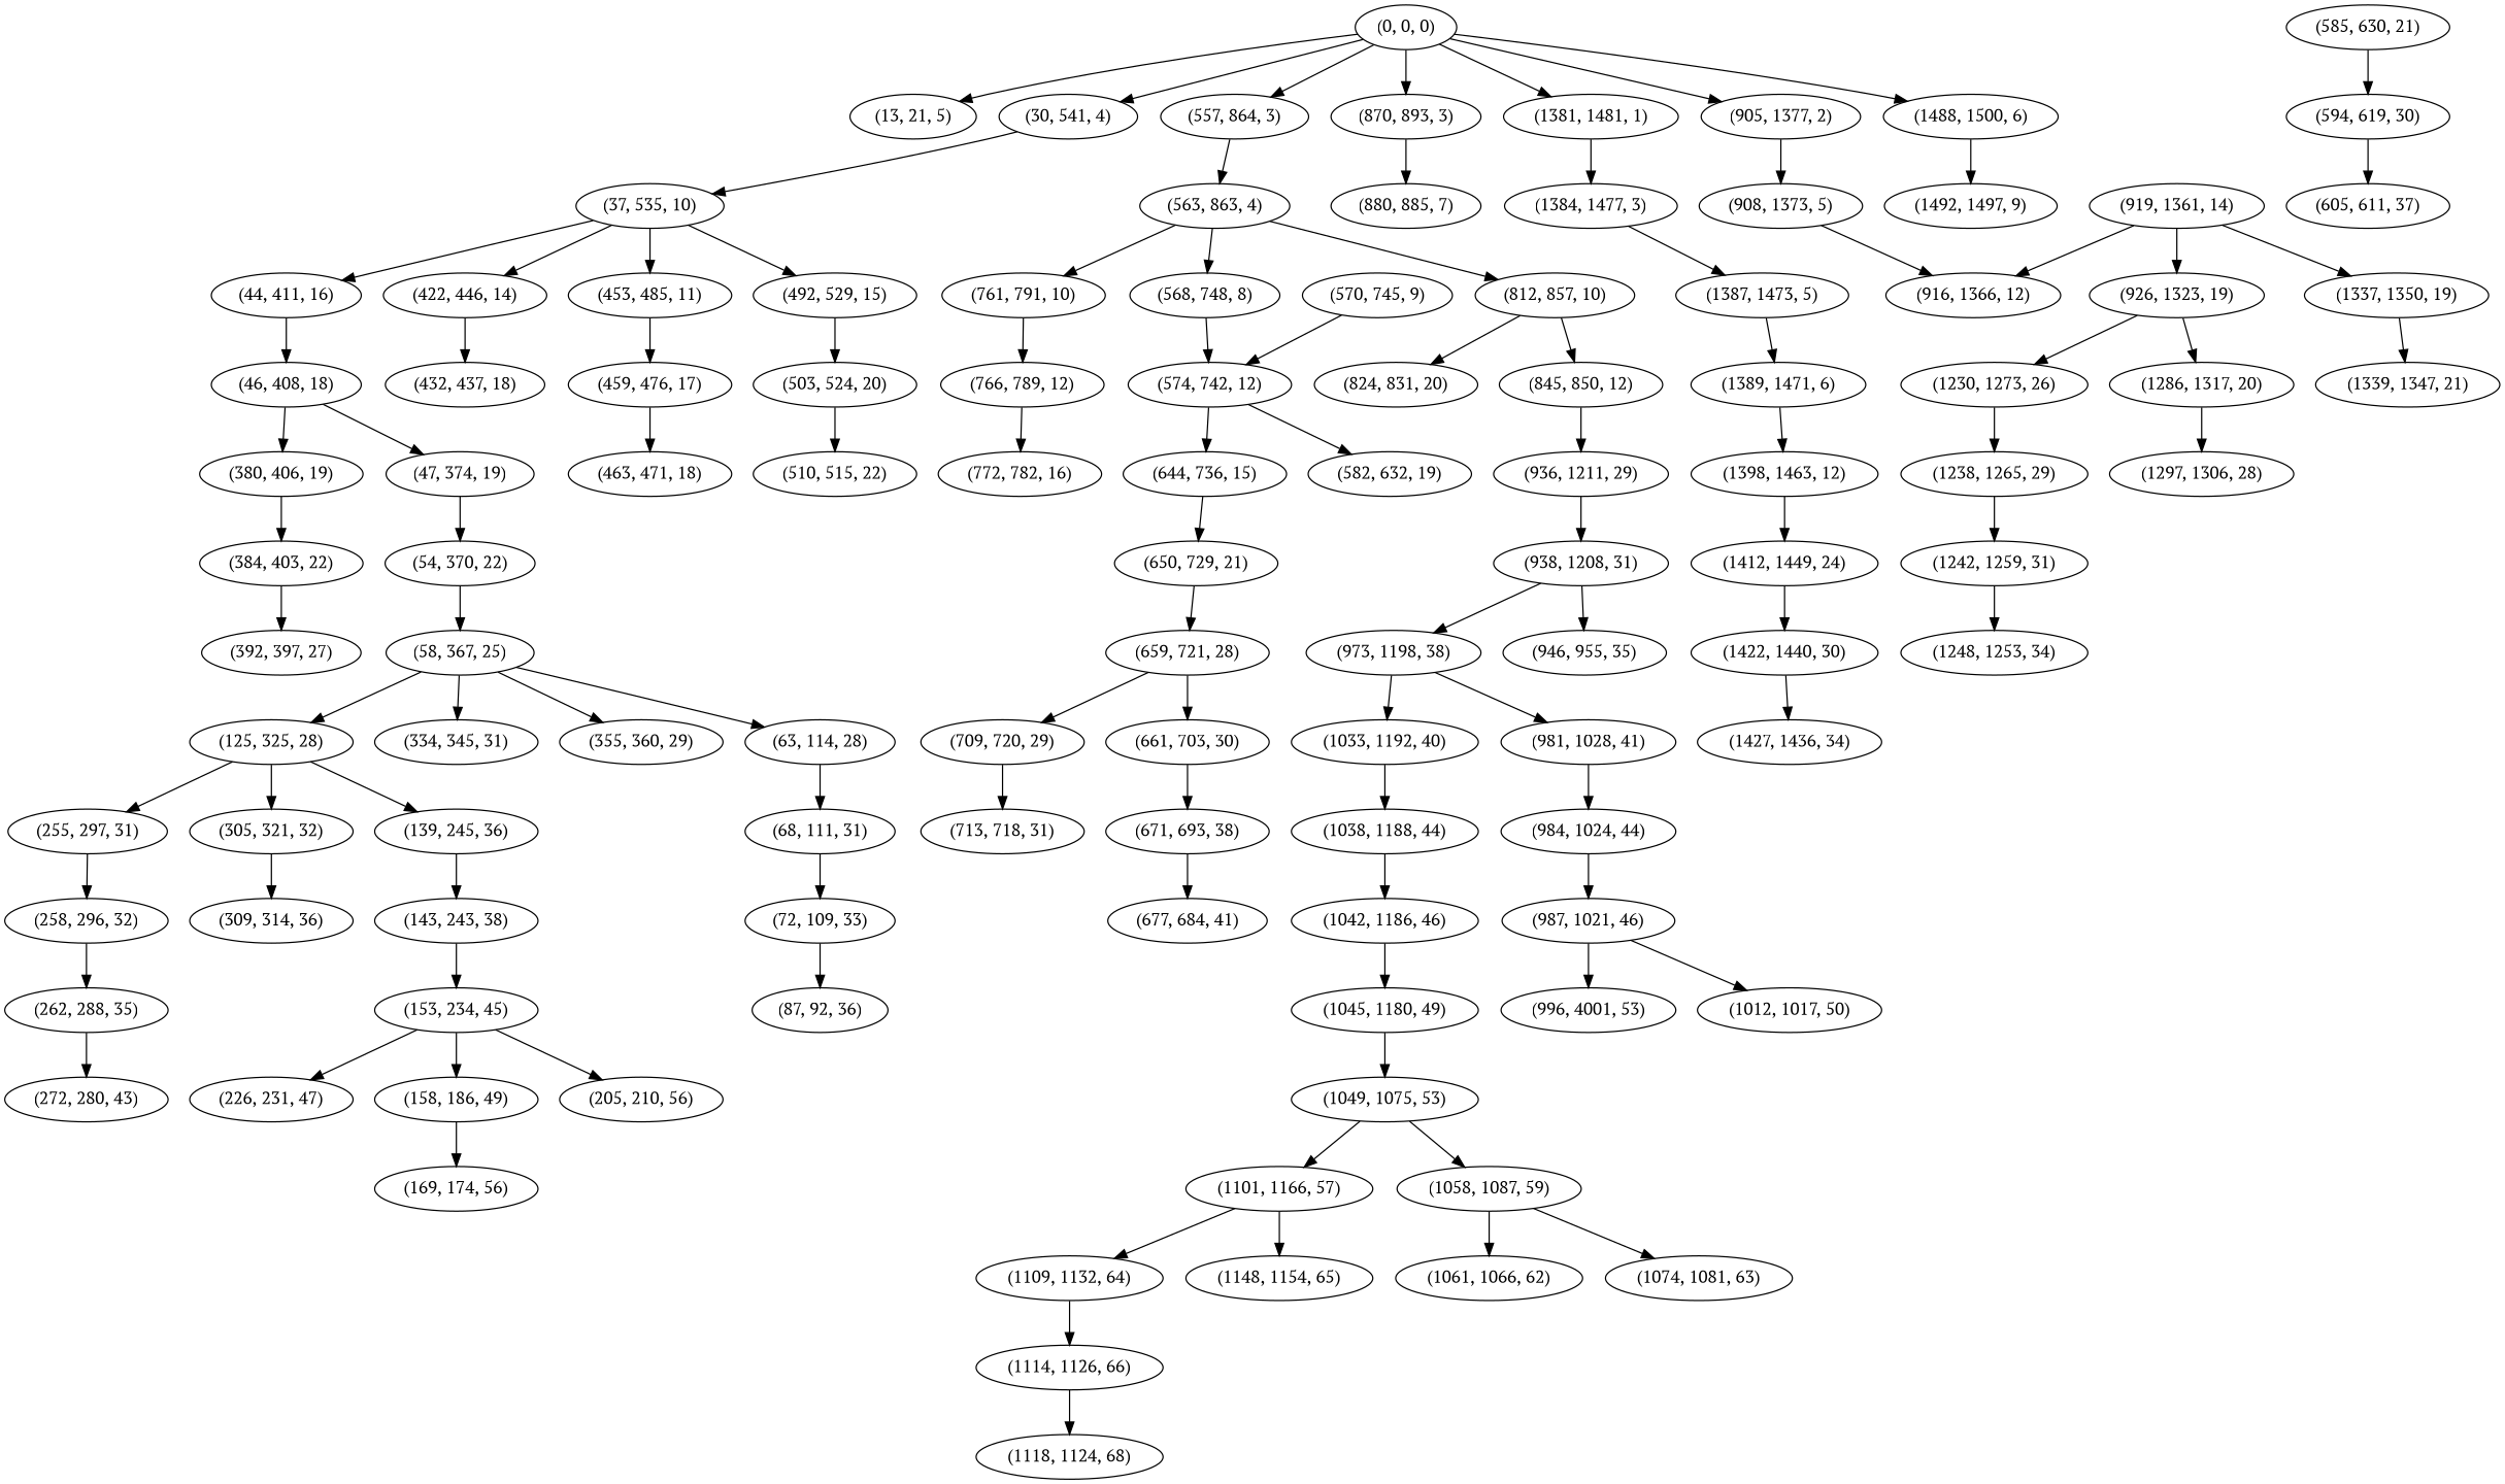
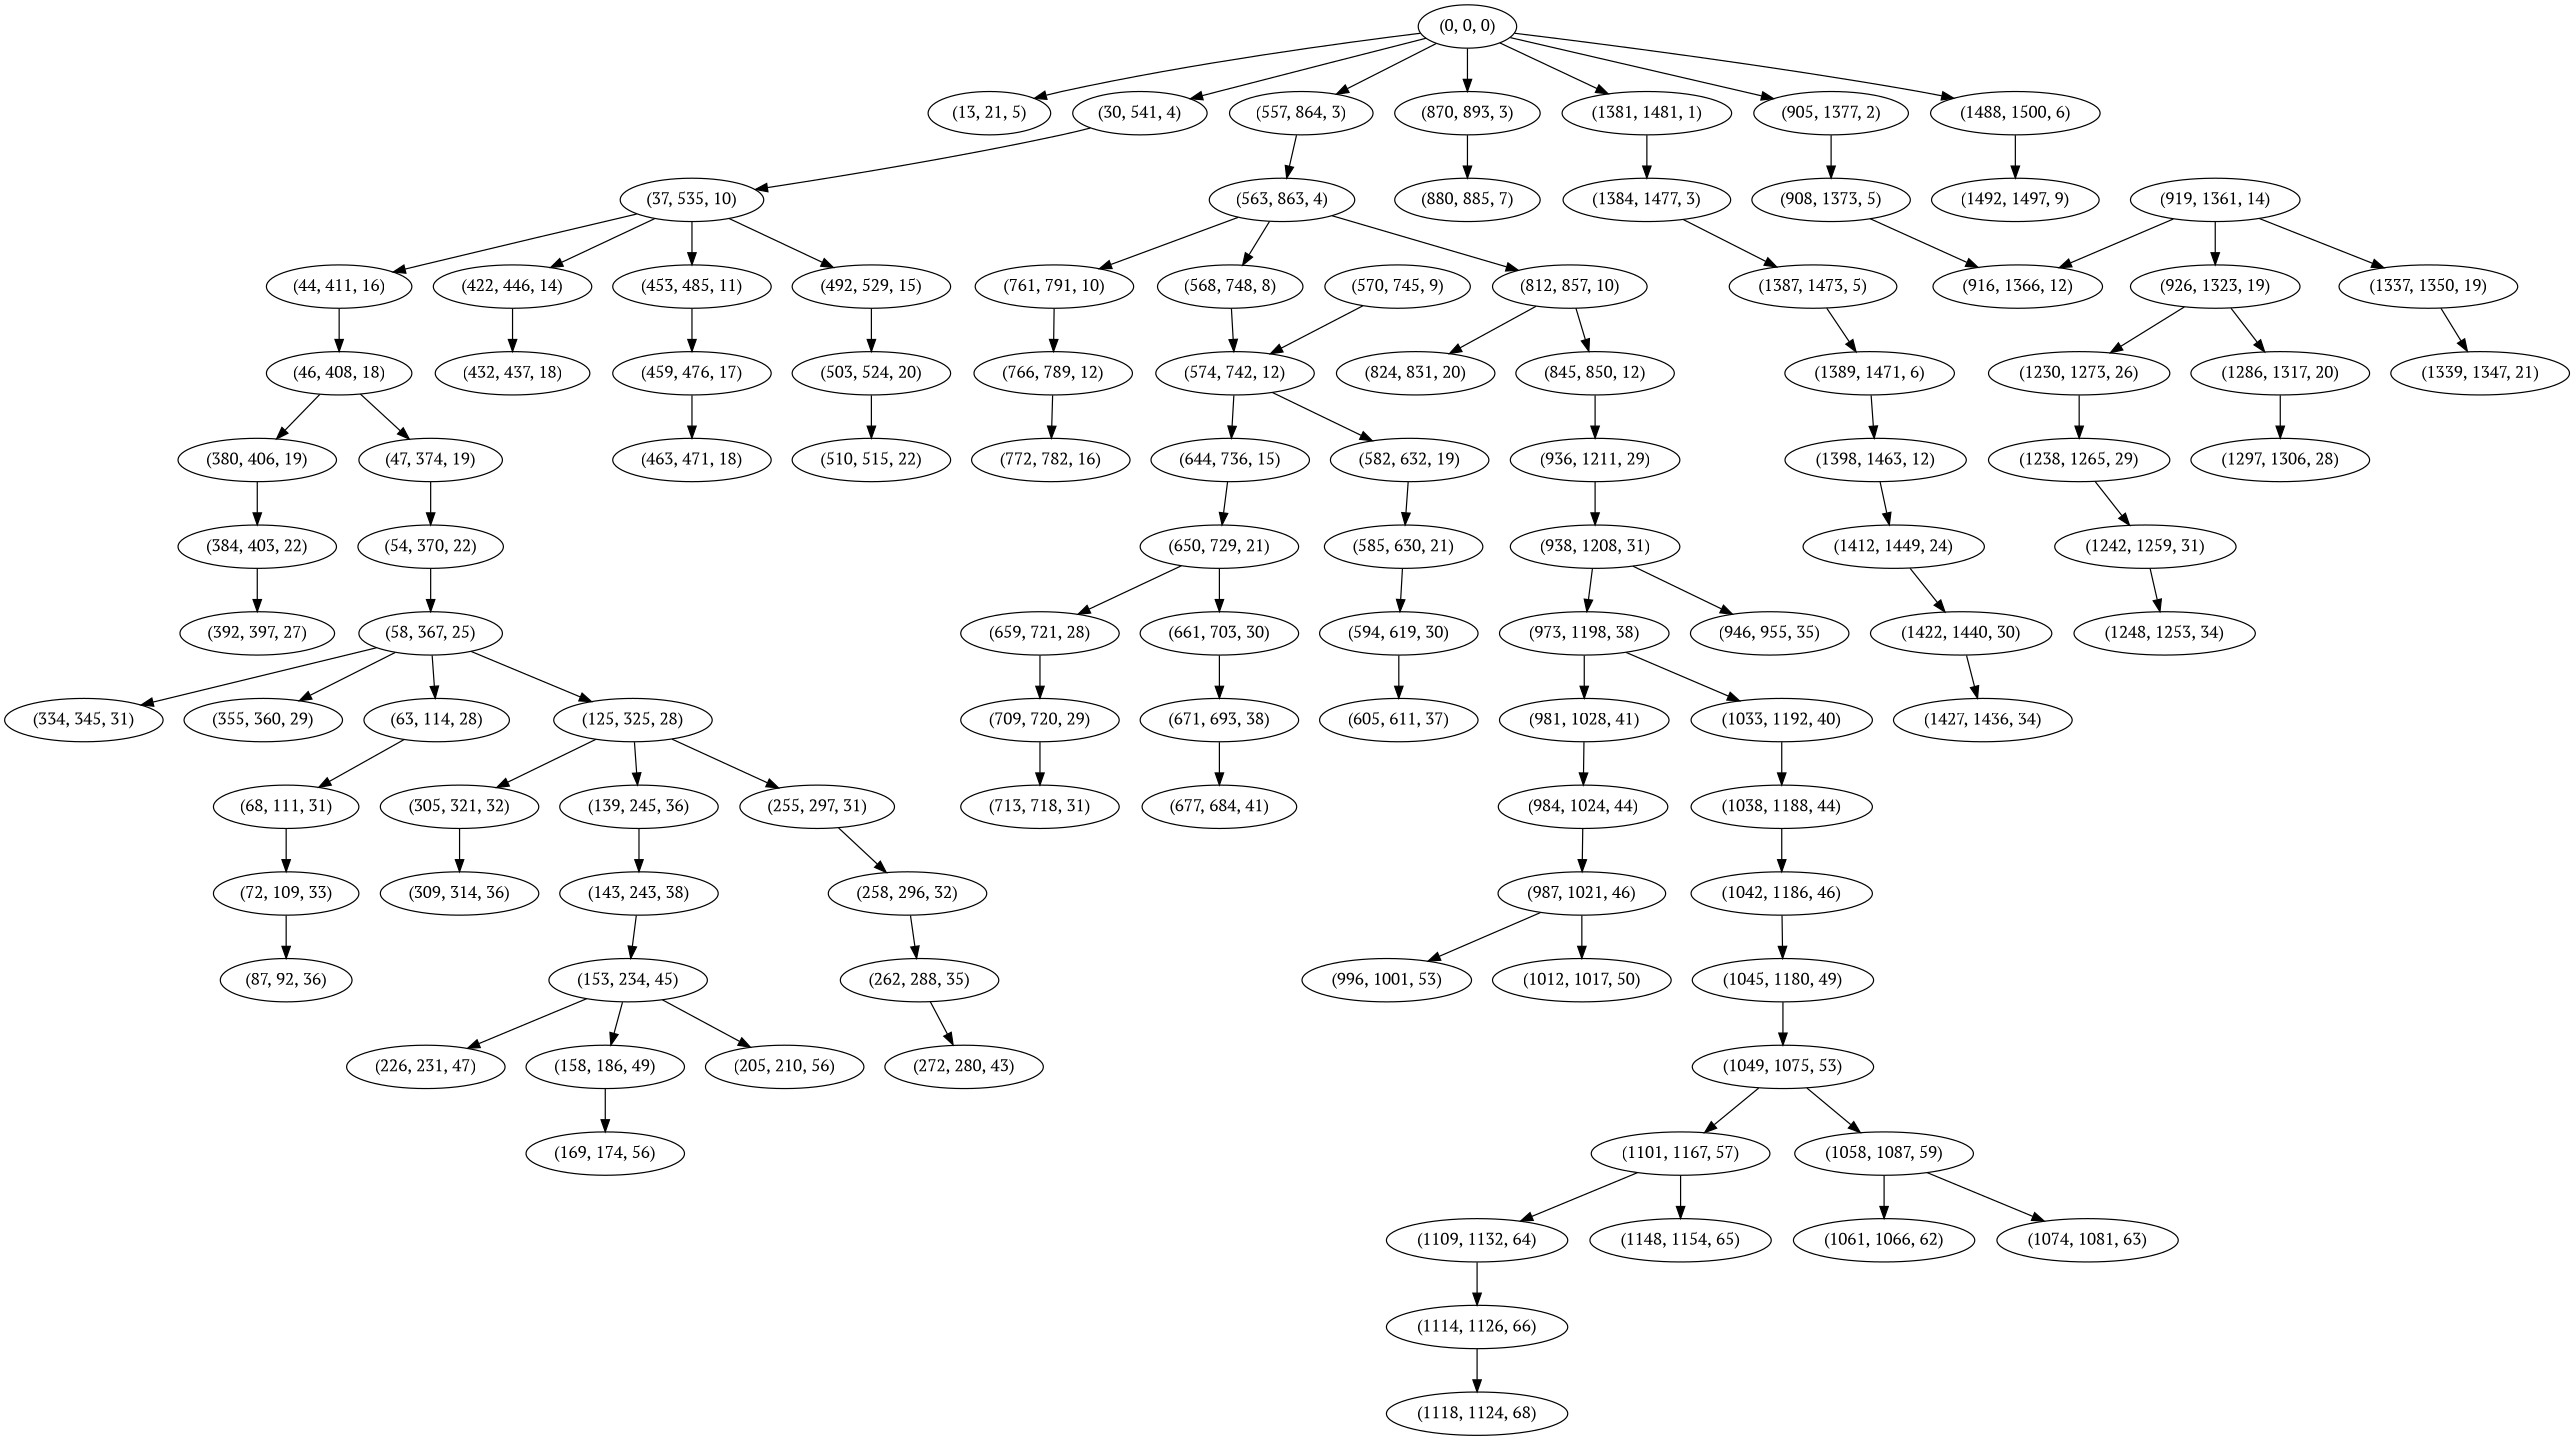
  digraph {
    fontname="PT Serif"
    node [fontname="PT Serif"]
    edge [fontname="PT Serif"]
    "(0, 0, 0)"
    "(13, 21, 5)"
    "(30, 541, 4)"
    "(557, 864, 3)"
    "(870, 893, 3)"
    "(905, 1377, 2)"
    "(1381, 1481, 1)"
    "(1488, 1500, 6)"
    "(37, 535, 10)"
    "(563, 863, 4)"
    "(880, 885, 7)"
    "(908, 1373, 5)"
    "(1384, 1477, 3)"
    "(1492, 1497, 9)"
    "(44, 411, 16)"
    "(422, 446, 14)"
    "(453, 485, 11)"
    "(492, 529, 15)"
    "(46, 408, 18)"
    "(432, 437, 18)"
    "(459, 476, 17)"
    "(503, 524, 20)"
    "(47, 374, 19)"
    "(380, 406, 19)"
    "(54, 370, 22)"
    "(384, 403, 22)"
    "(58, 367, 25)"
    "(63, 114, 28)"
    "(125, 325, 28)"
    "(334, 345, 31)"
    "(355, 360, 29)"
    "(68, 111, 31)"
    "(139, 245, 36)"
    "(255, 297, 31)"
    "(305, 321, 32)"
    "(72, 109, 33)"
    "(87, 92, 36)"
    "(143, 243, 38)"
    "(258, 296, 32)"
    "(309, 314, 36)"
    "(153, 234, 45)"
    "(158, 186, 49)"
    "(205, 210, 56)"
    "(226, 231, 47)"
    "(169, 174, 56)"
    "(262, 288, 35)"
    "(272, 280, 43)"
    "(392, 397, 27)"
    "(463, 471, 18)"
    "(510, 515, 22)"
    "(568, 748, 8)"
    "(761, 791, 10)"
    "(812, 857, 10)"
    "(574, 742, 12)"
    "(766, 789, 12)"
    "(824, 831, 20)"
    "(845, 850, 12)"
    "(570, 745, 9)"
    "(582, 632, 19)"
    "(644, 736, 15)"
    "(585, 630, 21)"
    "(650, 729, 21)"
    "(594, 619, 30)"
    "(605, 611, 37)"
    "(659, 721, 28)"
    "(661, 703, 30)"
    "(709, 720, 29)"
    "(671, 693, 38)"
    "(713, 718, 31)"
    "(677, 684, 41)"
    "(772, 782, 16)"
    "(936, 1211, 29)"
    "(916, 1366, 12)"
    "(919, 1361, 14)"
    "(926, 1323, 19)"
    "(1337, 1350, 19)"
    "(1230, 1273, 26)"
    "(1286, 1317, 20)"
    "(1339, 1347, 21)"
    "(938, 1208, 31)"
    "(1238, 1265, 29)"
    "(1297, 1306, 28)"
    "(946, 955, 35)"
    "(973, 1198, 38)"
    "(981, 1028, 41)"
    "(1033, 1192, 40)"
    "(984, 1024, 44)"
    "(1038, 1188, 44)"
    "(987, 1021, 46)"
-   "(996, 1001, 53)" [label="(996, 4001, 53)"]
+   "(996, 1001, 53)"
    "(1012, 1017, 50)"
    "(1042, 1186, 46)"
    "(1045, 1180, 49)"
    n94 [label="(1049, 1075, 53)"]
    "(1058, 1087, 59)"
-   "(1101, 1167, 57)" [label="(1101, 1166, 57)"]
+   "(1101, 1167, 57)"
    "(1061, 1066, 62)"
    "(1074, 1081, 63)"
    "(1109, 1132, 64)"
    "(1148, 1154, 65)"
    "(1114, 1126, 66)"
    "(1118, 1124, 68)"
    "(1242, 1259, 31)"
    "(1248, 1253, 34)"
    "(1387, 1473, 5)"
    "(1389, 1471, 6)"
    "(1398, 1463, 12)"
    "(1412, 1449, 24)"
    "(1422, 1440, 30)"
    "(1427, 1436, 34)"
    "(0, 0, 0)" -> "(13, 21, 5)"
    "(0, 0, 0)" -> "(30, 541, 4)"
    "(0, 0, 0)" -> "(557, 864, 3)"
    "(0, 0, 0)" -> "(870, 893, 3)"
    "(0, 0, 0)" -> "(905, 1377, 2)"
    "(0, 0, 0)" -> "(1381, 1481, 1)"
    "(0, 0, 0)" -> "(1488, 1500, 6)"
    "(30, 541, 4)" -> "(37, 535, 10)"
    "(557, 864, 3)" -> "(563, 863, 4)"
    "(870, 893, 3)" -> "(880, 885, 7)"
    "(905, 1377, 2)" -> "(908, 1373, 5)"
    "(1381, 1481, 1)" -> "(1384, 1477, 3)"
    "(1488, 1500, 6)" -> "(1492, 1497, 9)"
    "(37, 535, 10)" -> "(44, 411, 16)"
    "(37, 535, 10)" -> "(422, 446, 14)"
    "(37, 535, 10)" -> "(453, 485, 11)"
    "(37, 535, 10)" -> "(492, 529, 15)"
    "(563, 863, 4)" -> "(568, 748, 8)"
    "(563, 863, 4)" -> "(761, 791, 10)"
    "(563, 863, 4)" -> "(812, 857, 10)"
    "(908, 1373, 5)" -> "(916, 1366, 12)"
    "(1384, 1477, 3)" -> "(1387, 1473, 5)"
    "(44, 411, 16)" -> "(46, 408, 18)"
    "(422, 446, 14)" -> "(432, 437, 18)"
    "(453, 485, 11)" -> "(459, 476, 17)"
    "(492, 529, 15)" -> "(503, 524, 20)"
    "(46, 408, 18)" -> "(47, 374, 19)"
    "(46, 408, 18)" -> "(380, 406, 19)"
    "(459, 476, 17)" -> "(463, 471, 18)"
    "(503, 524, 20)" -> "(510, 515, 22)"
    "(47, 374, 19)" -> "(54, 370, 22)"
    "(380, 406, 19)" -> "(384, 403, 22)"
    "(54, 370, 22)" -> "(58, 367, 25)"
    "(384, 403, 22)" -> "(392, 397, 27)"
    "(58, 367, 25)" -> "(63, 114, 28)"
    "(58, 367, 25)" -> "(125, 325, 28)"
    "(58, 367, 25)" -> "(334, 345, 31)"
    "(58, 367, 25)" -> "(355, 360, 29)"
    "(63, 114, 28)" -> "(68, 111, 31)"
    "(125, 325, 28)" -> "(139, 245, 36)"
    "(125, 325, 28)" -> "(255, 297, 31)"
    "(125, 325, 28)" -> "(305, 321, 32)"
    "(68, 111, 31)" -> "(72, 109, 33)"
    "(139, 245, 36)" -> "(143, 243, 38)"
    "(255, 297, 31)" -> "(258, 296, 32)"
    "(305, 321, 32)" -> "(309, 314, 36)"
    "(72, 109, 33)" -> "(87, 92, 36)"
    "(143, 243, 38)" -> "(153, 234, 45)"
    "(258, 296, 32)" -> "(262, 288, 35)"
    "(153, 234, 45)" -> "(158, 186, 49)"
    "(153, 234, 45)" -> "(205, 210, 56)"
    "(153, 234, 45)" -> "(226, 231, 47)"
    "(158, 186, 49)" -> "(169, 174, 56)"
    "(262, 288, 35)" -> "(272, 280, 43)"
    "(568, 748, 8)" -> "(574, 742, 12)"
    "(761, 791, 10)" -> "(766, 789, 12)"
    "(812, 857, 10)" -> "(824, 831, 20)"
    "(812, 857, 10)" -> "(845, 850, 12)"
    "(574, 742, 12)" -> "(582, 632, 19)"
    "(574, 742, 12)" -> "(644, 736, 15)"
    "(766, 789, 12)" -> "(772, 782, 16)"
    "(845, 850, 12)" -> "(936, 1211, 29)"
    "(570, 745, 9)" -> "(574, 742, 12)"
+   "(582, 632, 19)" -> "(585, 630, 21)"
    "(644, 736, 15)" -> "(650, 729, 21)"
    "(585, 630, 21)" -> "(594, 619, 30)"
    "(650, 729, 21)" -> "(659, 721, 28)"
    "(594, 619, 30)" -> "(605, 611, 37)"
-   "(659, 721, 28)" -> "(661, 703, 30)"
+   "(650, 729, 21)" -> "(661, 703, 30)"
    "(659, 721, 28)" -> "(709, 720, 29)"
    "(661, 703, 30)" -> "(671, 693, 38)"
    "(709, 720, 29)" -> "(713, 718, 31)"
    "(671, 693, 38)" -> "(677, 684, 41)"
    "(936, 1211, 29)" -> "(938, 1208, 31)"
    "(919, 1361, 14)" -> "(916, 1366, 12)"
    "(919, 1361, 14)" -> "(926, 1323, 19)"
    "(919, 1361, 14)" -> "(1337, 1350, 19)"
    "(926, 1323, 19)" -> "(1230, 1273, 26)"
    "(926, 1323, 19)" -> "(1286, 1317, 20)"
    "(1337, 1350, 19)" -> "(1339, 1347, 21)"
    "(1230, 1273, 26)" -> "(1238, 1265, 29)"
    "(1286, 1317, 20)" -> "(1297, 1306, 28)"
    "(938, 1208, 31)" -> "(946, 955, 35)"
    "(938, 1208, 31)" -> "(973, 1198, 38)"
    "(1238, 1265, 29)" -> "(1242, 1259, 31)"
    "(973, 1198, 38)" -> "(981, 1028, 41)"
    "(973, 1198, 38)" -> "(1033, 1192, 40)"
    "(981, 1028, 41)" -> "(984, 1024, 44)"
    "(1033, 1192, 40)" -> "(1038, 1188, 44)"
    "(984, 1024, 44)" -> "(987, 1021, 46)"
    "(1038, 1188, 44)" -> "(1042, 1186, 46)"
    "(987, 1021, 46)" -> "(996, 1001, 53)"
    "(987, 1021, 46)" -> "(1012, 1017, 50)"
    "(1042, 1186, 46)" -> "(1045, 1180, 49)"
    "(1045, 1180, 49)" -> n94
    n94 -> "(1058, 1087, 59)"
    n94 -> "(1101, 1167, 57)"
    "(1058, 1087, 59)" -> "(1061, 1066, 62)"
    "(1058, 1087, 59)" -> "(1074, 1081, 63)"
    "(1101, 1167, 57)" -> "(1109, 1132, 64)"
    "(1101, 1167, 57)" -> "(1148, 1154, 65)"
    "(1109, 1132, 64)" -> "(1114, 1126, 66)"
    "(1114, 1126, 66)" -> "(1118, 1124, 68)"
    "(1242, 1259, 31)" -> "(1248, 1253, 34)"
    "(1387, 1473, 5)" -> "(1389, 1471, 6)"
    "(1389, 1471, 6)" -> "(1398, 1463, 12)"
    "(1398, 1463, 12)" -> "(1412, 1449, 24)"
    "(1412, 1449, 24)" -> "(1422, 1440, 30)"
    "(1422, 1440, 30)" -> "(1427, 1436, 34)"
  }
